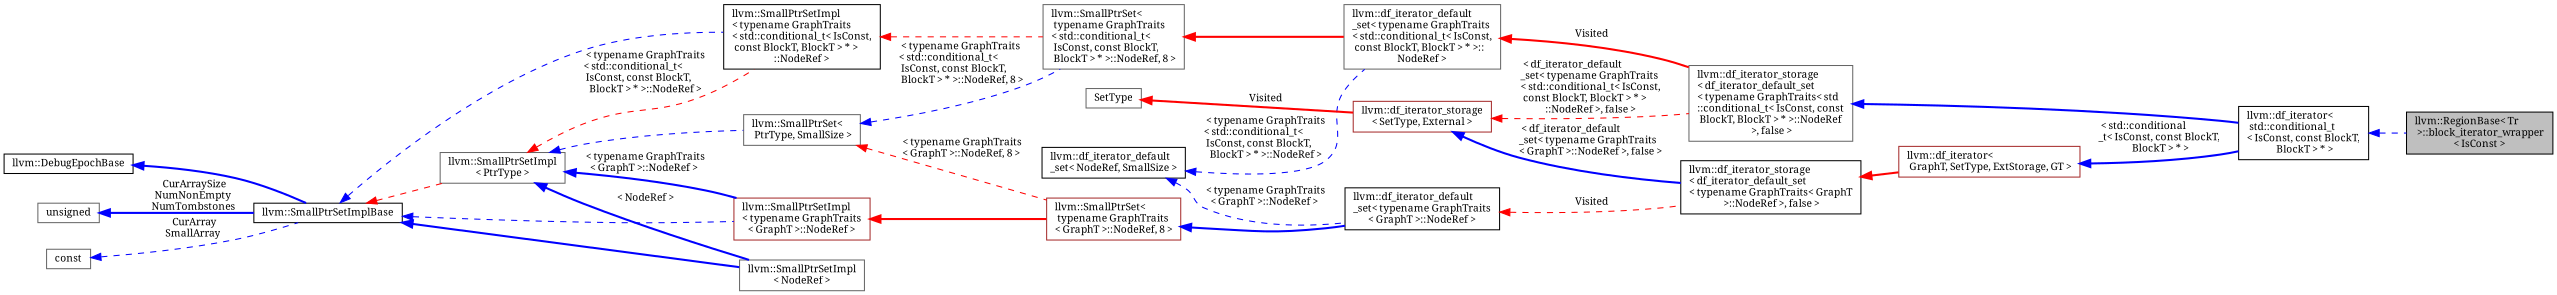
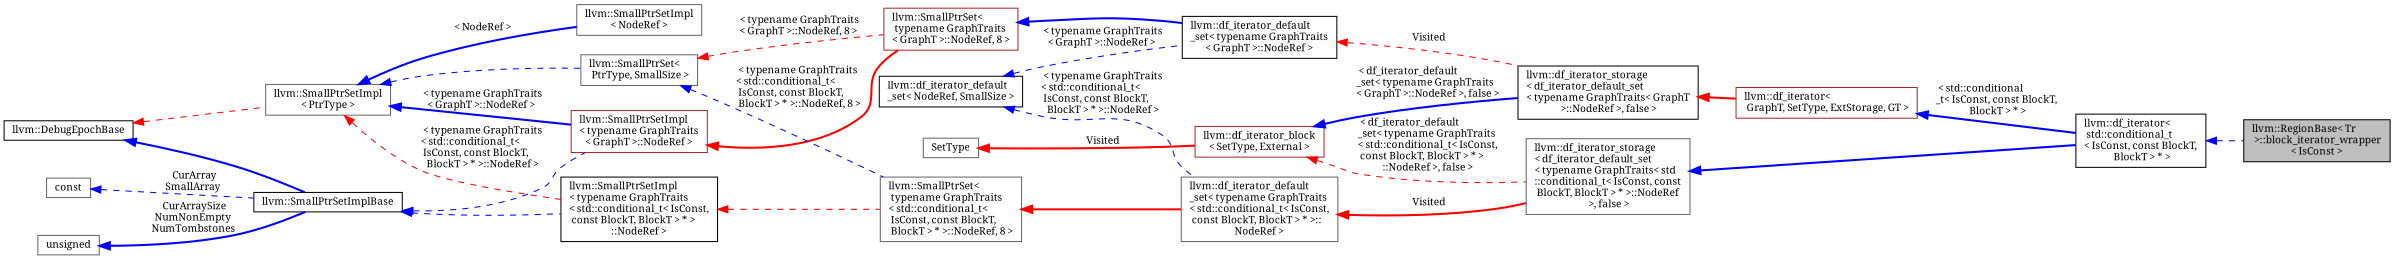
  digraph {
    fontname="Noto Serif"
    rankdir=LR
    node [color=gray40 fontname="Noto Serif" fontsize=10 shape=record]
    edge [color=blue dir=back fontname="Noto Serif" fontsize=10 labelfontname=Helvetica labelfontsize=10 style=dashed]
    n1 [color=black fillcolor=grey75 fontcolor=black height=0.2 label="llvm::RegionBase\< Tr\l \>::block_iterator_wrapper\l\< IsConst \>" style=filled width=0.4]
    n2 [color=black height=0.2 label="llvm::df_iterator\<\l std::conditional_t\l\< IsConst, const BlockT,\l BlockT \> * \>" width=0.4]
    n3 [height=0.2 label="llvm::df_iterator_storage\l\< df_iterator_default_set\l\< typename GraphTraits\< std\l::conditional_t\< IsConst, const\l BlockT, BlockT \> * \>::NodeRef\l \>, false \>" width=0.4]
    n4 [height=0.2 label="llvm::df_iterator_default\l_set\< typename GraphTraits\l\< std::conditional_t\< IsConst,\l const BlockT, BlockT \> * \>::\lNodeRef \>" width=0.4]
    n5 [height=0.2 label="llvm::SmallPtrSet\<\l typename GraphTraits\l\< std::conditional_t\<\l IsConst, const BlockT,\l BlockT \> * \>::NodeRef, 8 \>" width=0.4]
    n6 [color=black height=0.2 label="llvm::SmallPtrSetImpl\l\< typename GraphTraits\l\< std::conditional_t\< IsConst,\l const BlockT, BlockT \> * \>\l::NodeRef \>" width=0.4]
    n7 [color=black height=0.2 label="llvm::SmallPtrSetImplBase" width=0.4]
    n8 [height=0.2 label="llvm::SmallPtrSetImpl\l\< PtrType \>" width=0.4]
    n9 [height=0.2 label="llvm::SmallPtrSetImpl\l\< NodeRef \>" width=0.4]
    n10 [color=brown height=0.2 label="llvm::SmallPtrSetImpl\l\< typename GraphTraits\l\< GraphT \>::NodeRef \>" width=0.4]
    n11 [height=0.2 label="llvm::SmallPtrSet\<\l PtrType, SmallSize \>" width=0.4]
    n12 [color=brown height=0.2 label="llvm::SmallPtrSet\<\l typename GraphTraits\l\< GraphT \>::NodeRef, 8 \>" width=0.4]
    n13 [color=black height=0.2 label="llvm::DebugEpochBase" width=0.4]
    n14 [height=0.2 label=unsigned width=0.4]
    n15 [height=0.2 label=const width=0.4]
    n16 [color=black height=0.2 label="llvm::df_iterator_default\l_set\< typename GraphTraits\l\< GraphT \>::NodeRef \>" width=0.4]
    n17 [color=black height=0.2 label="llvm::df_iterator_default\l_set\< NodeRef, SmallSize \>" width=0.4]
    n18 [color=black height=0.2 label="llvm::df_iterator_storage\l\< df_iterator_default_set\l\< typename GraphTraits\< GraphT\l \>::NodeRef \>, false \>" width=0.4]
-   n19 [color=brown height=0.2 label="llvm::df_iterator_storage\l\< SetType, External \>" width=0.4]
+   n19 [color=brown height=0.2 label="llvm::df_iterator_block\l\< SetType, External \>" width=0.4]
    n20 [color=brown height=0.2 label="llvm::df_iterator\<\l GraphT, SetType, ExtStorage, GT \>" width=0.4]
    n21 [height=0.2 label=SetType width=0.4]
    n2 -> n1
    n3 -> n2 [style=bold]
    n4 -> n3 [color=red label=" Visited" style=bold]
    n5 -> n4 [color=red style=bold]
    n6 -> n5 [color=red]
    n7 -> n6
-   n7 -> n8 [color=red]
-   n7 -> n9 [style=bold]
+   n13 -> n8 [color=red]
    n7 -> n10
    n8 -> n6 [color=red label=" \< typename GraphTraits\l\< std::conditional_t\<\l IsConst, const BlockT,\l BlockT \> * \>::NodeRef \>"]
    n8 -> n9 [label=" \< NodeRef \>" style=bold]
    n8 -> n10 [label=" \< typename GraphTraits\l\< GraphT \>::NodeRef \>" style=bold]
    n8 -> n11
    n10 -> n12 [color=red style=bold]
    n11 -> n5 [label=" \< typename GraphTraits\l\< std::conditional_t\<\l IsConst, const BlockT,\l BlockT \> * \>::NodeRef, 8 \>"]
    n11 -> n12 [color=red label=" \< typename GraphTraits\l\< GraphT \>::NodeRef, 8 \>"]
    n12 -> n16 [style=bold]
    n13 -> n7 [style=bold]
    n14 -> n7 [label=" CurArraySize\nNumNonEmpty\nNumTombstones" style=bold]
    n15 -> n7 [label=" CurArray\nSmallArray"]
    n16 -> n18 [color=red label=" Visited"]
    n17 -> n4 [label=" \< typename GraphTraits\l\< std::conditional_t\<\l IsConst, const BlockT,\l BlockT \> * \>::NodeRef \>"]
    n17 -> n16 [label=" \< typename GraphTraits\l\< GraphT \>::NodeRef \>"]
    n18 -> n20 [color=red style=bold]
    n19 -> n3 [color=red label=" \< df_iterator_default\l_set\< typename GraphTraits\l\< std::conditional_t\< IsConst,\l const BlockT, BlockT \> * \>\l::NodeRef \>, false \>"]
    n19 -> n18 [label=" \< df_iterator_default\l_set\< typename GraphTraits\l\< GraphT \>::NodeRef \>, false \>" style=bold]
    n20 -> n2 [label=" \< std::conditional\l_t\< IsConst, const BlockT,\l BlockT \> * \>" style=bold]
    n21 -> n19 [color=red label=" Visited" style=bold]
  }
